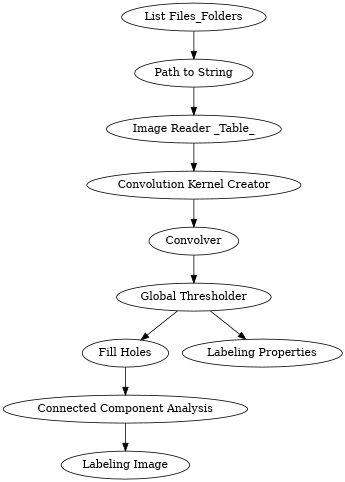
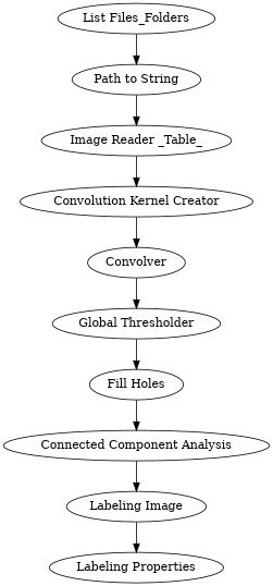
  digraph {
    rankdir=TB
    n1 [label="List Files_Folders"]
    n2 [label="Path to String"]
    n3 [label="Image Reader _Table_"]
    n4 [label="Convolution Kernel Creator"]
    n5 [label=Convolver]
    n6 [label="Global Thresholder"]
    n7 [label="Fill Holes"]
    n8 [label="Connected Component Analysis"]
    n9 [label="Labeling Image"]
    n10 [label="Labeling Properties"]
    n1 -> n2
    n2 -> n3
    n3 -> n4
    n4 -> n5
    n5 -> n6
    n6 -> n7
    n7 -> n8
    n8 -> n9
-   n6 -> n10
+   n9 -> n10
  }
